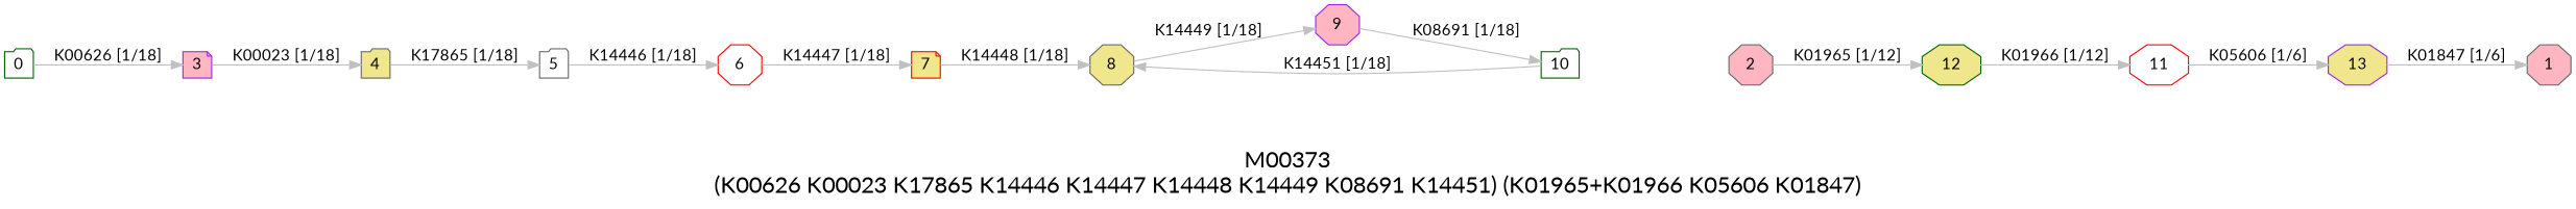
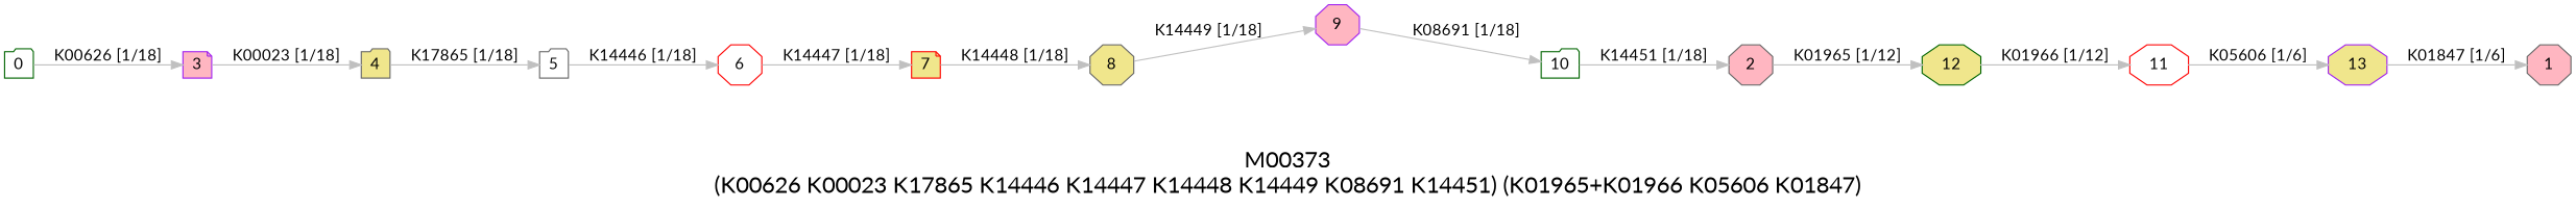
  digraph {
    fontname=Lato
    fontsize=20
    label="M00373\n(K00626 K00023 K17865 K14446 K14447 K14448 K14449 K08691 K14451) (K01965+K01966 K05606 K01847)"
    rankdir=LR
    node [color=gray40 fillcolor=white fontname=Lato shape=octagon style=filled]
    edge [color=grey fontname=Lato]
    0 [color=darkgreen height=.3 shape=folder width=.3]
    1 [fillcolor=lightpink height=.3 width=.3]
    2 [fillcolor=lightpink height=.3 width=.3]
    3 [color=purple fillcolor=lightpink height=.3 shape=note width=.3]
    4 [fillcolor=khaki height=.3 shape=folder width=.3]
    5 [height=.3 shape=folder width=.3]
    6 [color=red height=.3 width=.3]
    7 [color=red fillcolor=khaki height=.3 shape=note width=.3]
    8 [fillcolor=khaki height=.3 width=.3]
    9 [color=purple fillcolor=lightpink height=.3 width=.3]
    10 [color=darkgreen height=.3 shape=folder width=.3]
    11 [color=red height=.3 width=.3]
    12 [color=darkgreen fillcolor=khaki height=.3 width=.3]
    13 [color=purple fillcolor=khaki height=.3 width=.3]
    subgraph sub_1 {
      0
      1
      2
      3
      4
      5
      6
      7
      8
      9
      10
      11
      12
      13
    }
    0 -> 3 [label="K00626 [1/18]"]
    2 -> 12 [label="K01965 [1/12]"]
    3 -> 4 [label="K00023 [1/18]"]
    4 -> 5 [label="K17865 [1/18]"]
    5 -> 6 [label="K14446 [1/18]"]
    6 -> 7 [label="K14447 [1/18]"]
    7 -> 8 [label="K14448 [1/18]"]
    8 -> 9 [label="K14449 [1/18]"]
    9 -> 10 [label="K08691 [1/18]"]
-   10 -> 8 [label="K14451 [1/18]"]
+   10 -> 2 [label="K14451 [1/18]"]
    11 -> 13 [label="K05606 [1/6]"]
    12 -> 11 [label="K01966 [1/12]"]
    13 -> 1 [label="K01847 [1/6]"]
  }
